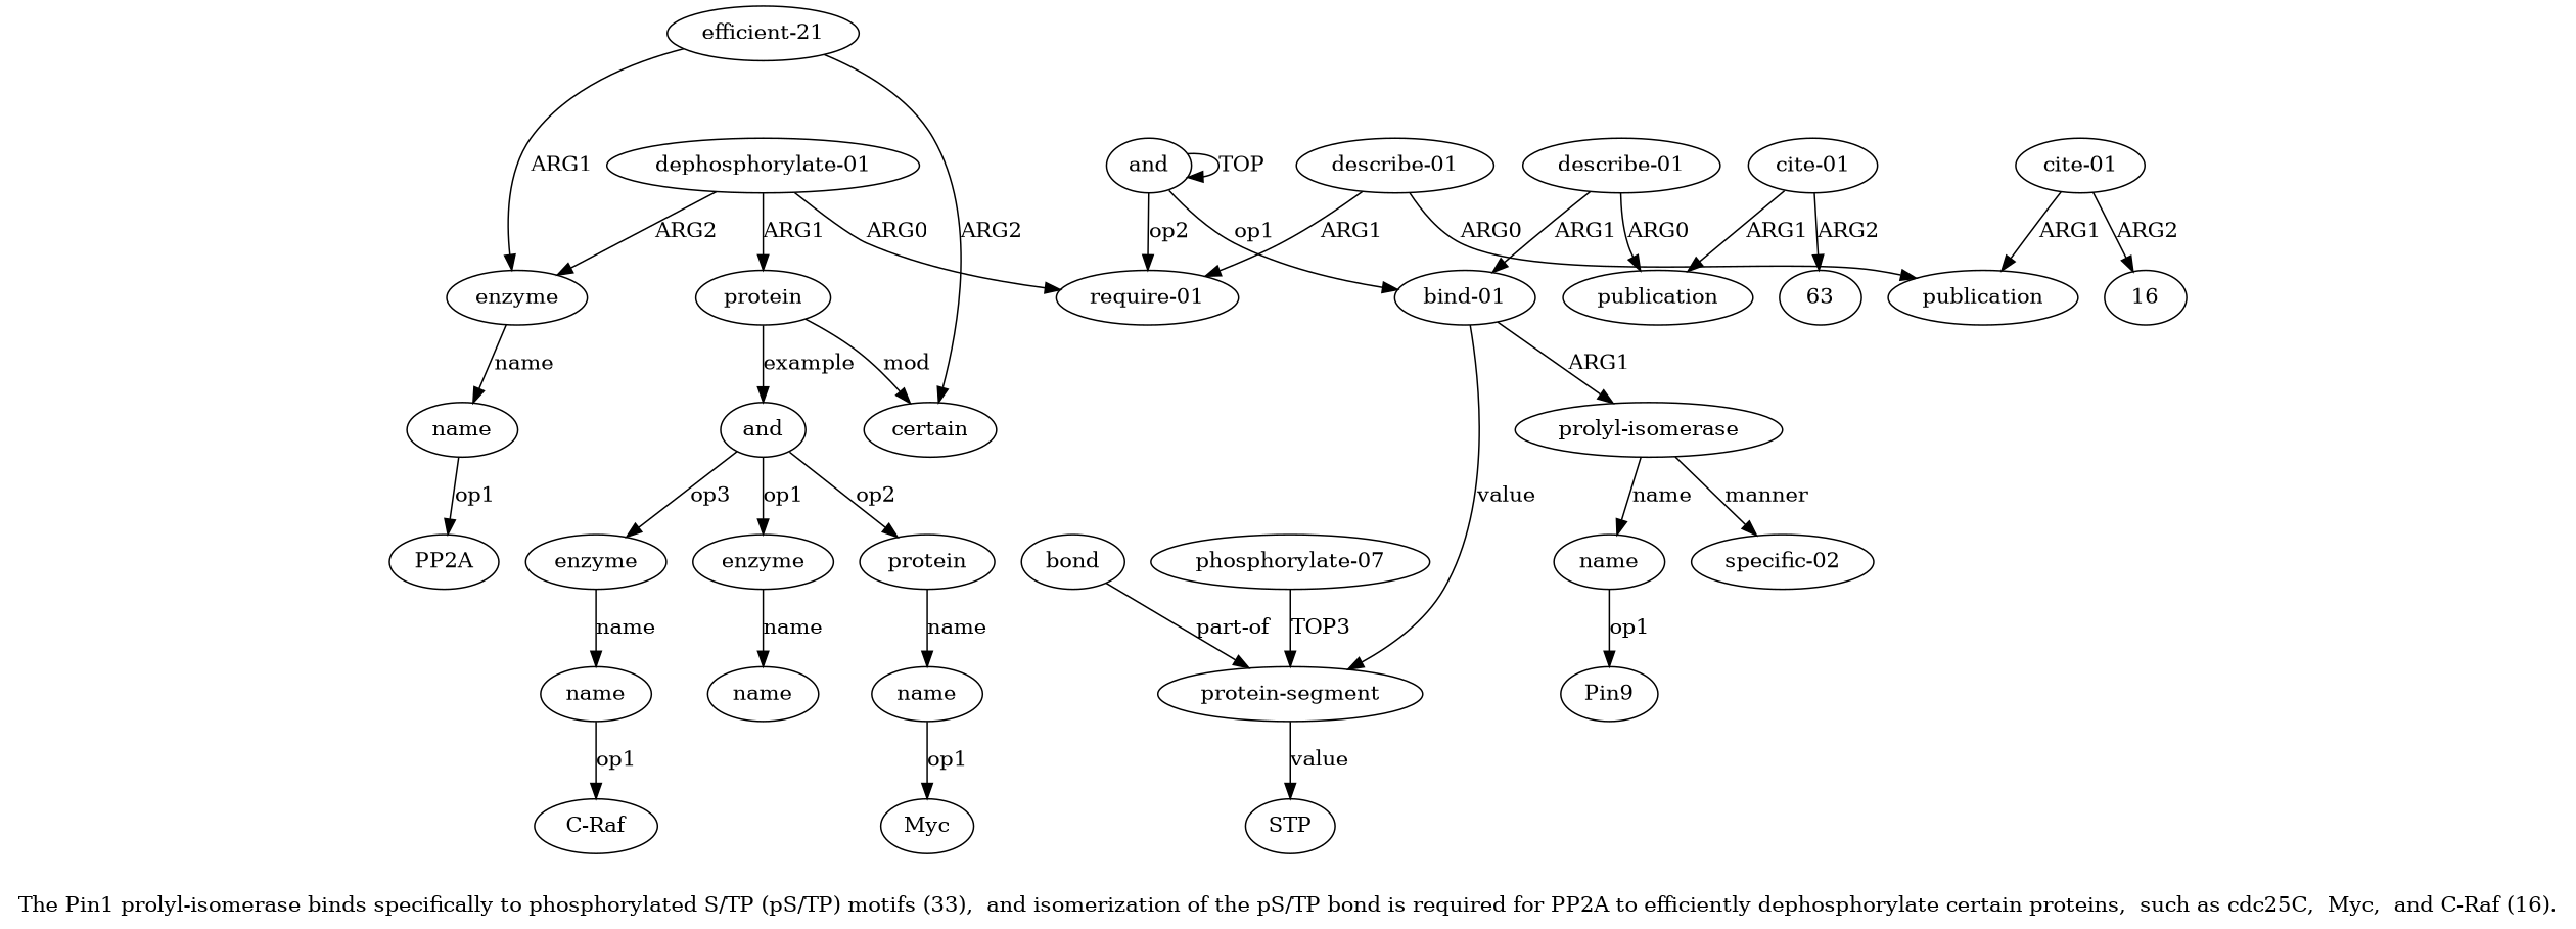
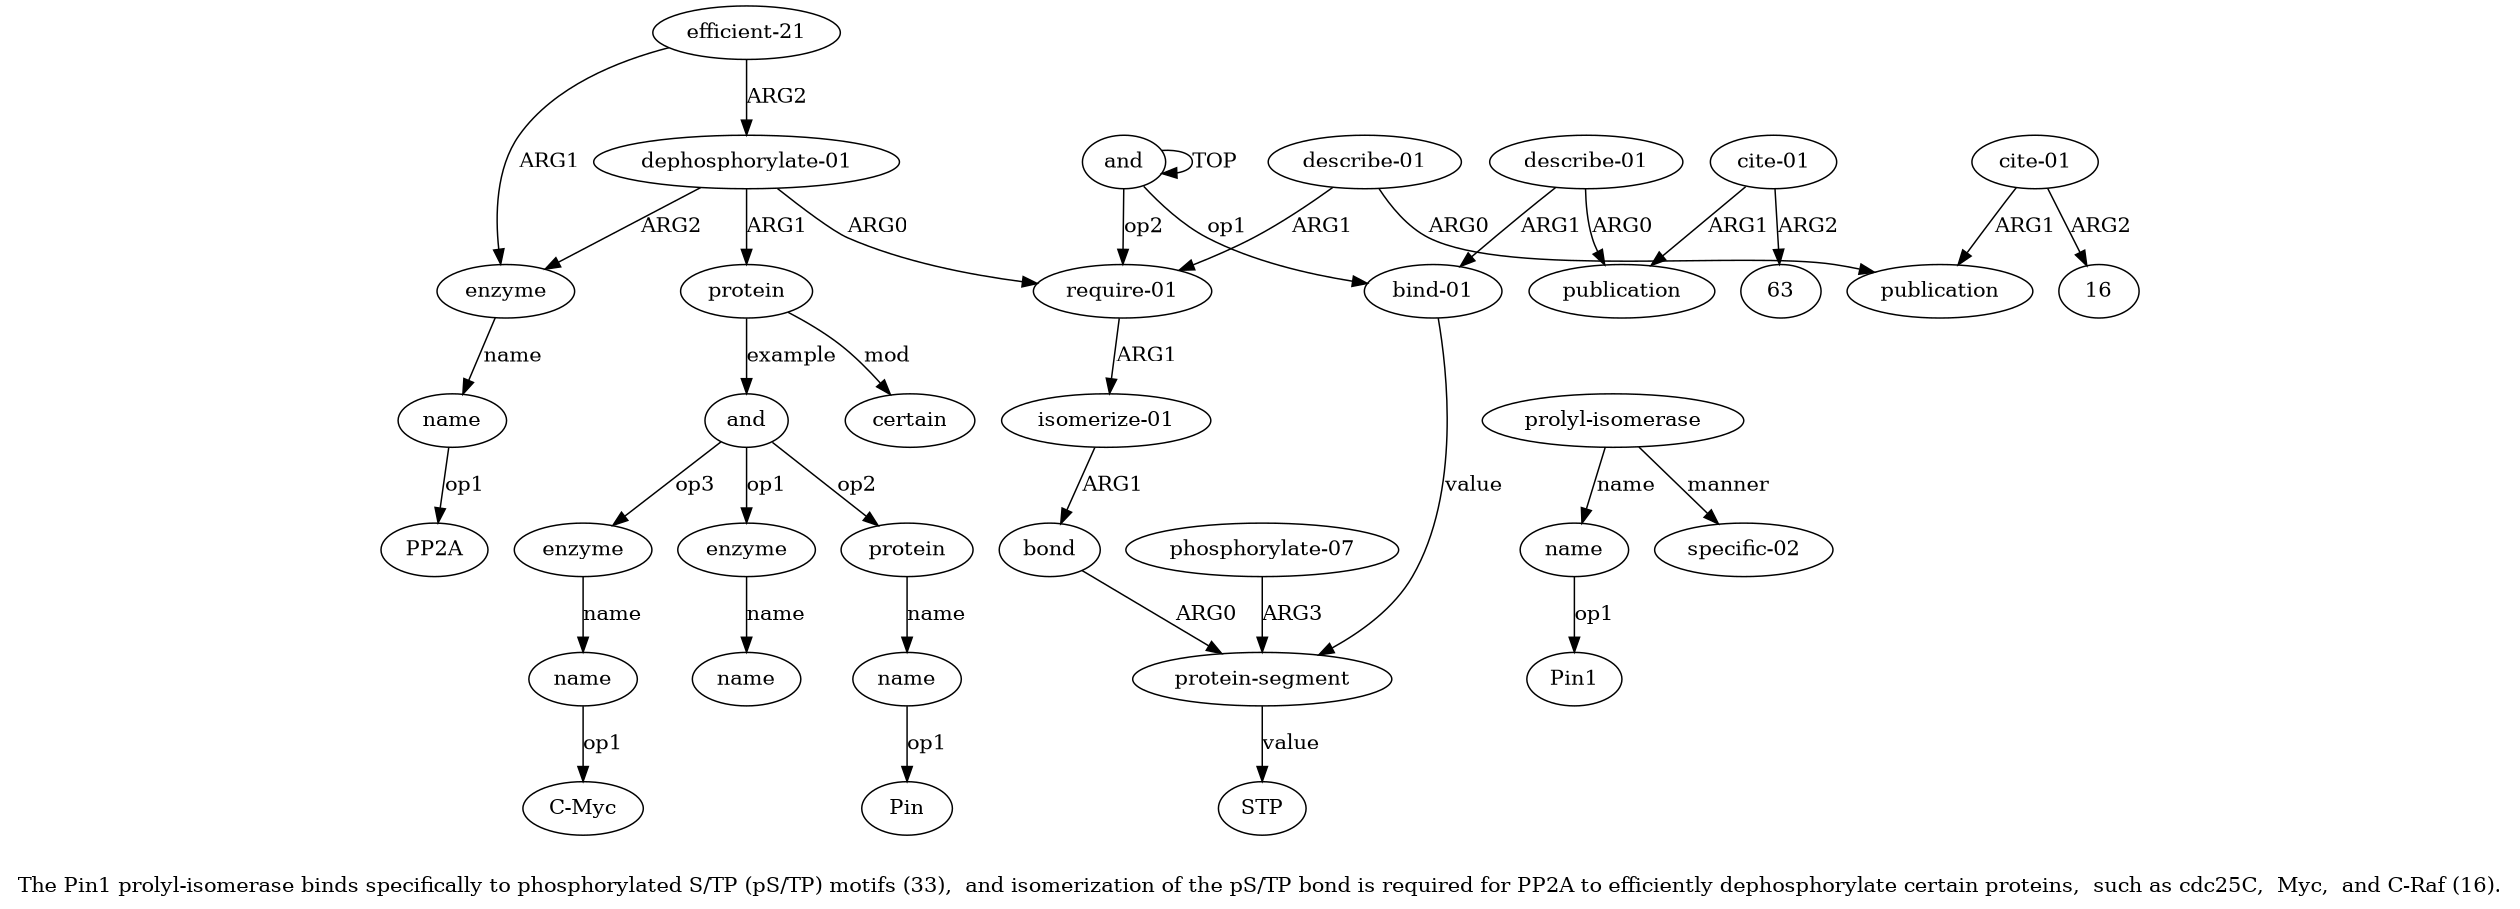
  digraph {
    label="The Pin1 prolyl-isomerase binds specifically to phosphorylated S/TP (pS/TP) motifs (33),  and isomerization of the pS/TP bond is required for PP2A to efficiently dephosphorylate certain proteins,  such as cdc25C,  Myc,  and C-Raf (16)."
    node [color=black gold_ind=-1 gold_label=name test_ind=-1 test_label=name]
    edge [color=black gold_label=ARG1 test_label=ARG1]
    n1 [gold_ind=20 gold_label=certain label=certain test_ind=20 test_label=certain]
    n2 [gold_ind=21 gold_label=enzyme label=enzyme test_ind=21 test_label=enzyme]
    n3 [gold_ind=22 label=name test_ind=22]
    n4 [gold_label=PP2A label=PP2A test_label=PP2A]
    n5 [gold_ind=23 gold_label="efficient-01" label="efficient-21" test_ind=23 test_label="efficient-01"]
    n6 [gold_ind=11 gold_label="dephosphorylate-01" label="dephosphorylate-01" test_ind=11 test_label="dephosphorylate-01"]
    n7 [gold_ind=12 gold_label=protein label=protein test_ind=12 test_label=protein]
    n8 [gold_ind=10 gold_label="require-01" label="require-01" test_ind=10 test_label="require-01"]
    n9 [gold_ind=13 gold_label=and label=and test_ind=13 test_label=and]
+   n10 [gold_ind=24 gold_label="isomerize-01" label="isomerize-01" test_ind=24 test_label="isomerize-01"]
    n11 [gold_ind=25 gold_label=bond label=bond test_ind=25 test_label=bond]
    n12 [gold_ind=4 gold_label="protein-segment" label="protein-segment" test_ind=4 test_label="protein-segment"]
    n13 [gold_label=STP label=STP test_label=STP]
    n14 [gold_ind=26 gold_label="describe-01" label="describe-01" test_ind=26 test_label="describe-01"]
    n15 [gold_ind=27 gold_label=publication label=publication test_ind=27 test_label=publication]
    n16 [gold_ind=28 gold_label="cite-01" label="cite-01" test_ind=28 test_label="cite-01"]
    n17 [gold_label=16 label=16 test_label=16]
-   n18 [gold_label="C-Raf" label="C-Raf" test_label="C-Raf"]
+   n18 [gold_label="C-Raf" label="C-Myc" test_label="C-Raf"]
    n19 [gold_ind=15 label=name test_ind=15]
    n20 [gold_ind=14 gold_label=enzyme label=enzyme test_ind=14 test_label=enzyme]
    n21 [gold_ind=17 label=name test_ind=17]
-   n22 [gold_label=Myc label=Myc test_label=Myc]
+   n22 [gold_label=Myc label=Pin test_label=Myc]
    n23 [gold_ind=16 gold_label=protein label=protein test_ind=16 test_label=protein]
    n24 [gold_ind=18 gold_label=enzyme label=enzyme test_ind=18 test_label=enzyme]
    n25 [gold_ind=19 label=name test_ind=19]
    n26 [gold_ind=1 gold_label="bind-01" label="bind-01" test_ind=1 test_label="bind-01"]
    n27 [gold_ind=2 gold_label="prolyl-isomerase" label="prolyl-isomerase" test_ind=2 test_label="prolyl-isomerase"]
    n28 [gold_ind=6 gold_label="specific-02" label="specific-02" test_ind=6 test_label="specific-02"]
    n29 [gold_ind=3 label=name test_ind=3]
-   n30 [gold_label=Pin1 label=Pin9 test_label=Pin1]
+   n30 [gold_label=Pin1 label=Pin1 test_label=Pin1]
    n31 [gold_ind=0 gold_label=and label=and test_ind=0 test_label=and]
    n32 [gold_ind=5 gold_label="phosphorylate-01" label="phosphorylate-07" test_ind=5 test_label="phosphorylate-01"]
    n33 [gold_ind=7 gold_label="describe-01" label="describe-01" test_ind=7 test_label="describe-01"]
    n34 [gold_ind=8 gold_label=publication label=publication test_ind=8 test_label=publication]
    n35 [gold_ind=9 gold_label="cite-01" label="cite-01" test_ind=9 test_label="cite-01"]
    n36 [gold_label=33 label=63 test_label=33]
    n2 -> n3 [gold_label=name label=name test_label=name]
    n3 -> n4 [gold_label=op1 label=op1 test_label=op1]
    n5 -> n2 [label=ARG1]
-   n5 -> n1 [gold_label=ARG2 label=ARG2 test_label=ARG2]
+   n5 -> n6 [gold_label=ARG2 label=ARG2 test_label=ARG2]
    n6 -> n2 [gold_label=ARG2 label=ARG2 test_label=ARG2]
    n6 -> n7 [label=ARG1]
    n6 -> n8 [gold_label=ARG0 label=ARG0 test_label=ARG0]
    n7 -> n1 [gold_label=mod label=mod test_label=mod]
    n7 -> n9 [gold_label=example label=example test_label=example]
+   n8 -> n10 [label=ARG1]
    n9 -> n20 [gold_label=op1 label=op1 test_label=op1]
    n9 -> n23 [gold_label=op2 label=op2 test_label=op2]
    n9 -> n24 [gold_label=op3 label=op3 test_label=op3]
-   n11 -> n12 [gold_label="part-of" label="part-of" test_label="part-of"]
+   n10 -> n11 [label=ARG1]
+   n11 -> n12 [gold_label="part-of" label=ARG0 test_label="part-of"]
    n12 -> n13 [gold_label=value label=value test_label=value]
    n14 -> n8 [label=ARG1]
    n14 -> n15 [gold_label=ARG0 label=ARG0 test_label=ARG0]
    n16 -> n15 [label=ARG1]
    n16 -> n17 [gold_label=ARG2 label=ARG2 test_label=ARG2]
    n20 -> n19 [gold_label=name label=name test_label=name]
    n21 -> n22 [gold_label=op1 label=op1 test_label=op1]
    n23 -> n21 [gold_label=name label=name test_label=name]
    n24 -> n25 [gold_label=name label=name test_label=name]
    n25 -> n18 [gold_label=op1 label=op1 test_label=op1]
    n26 -> n12 [gold_label=ARG2 label=value test_label=ARG2]
-   n26 -> n27 [label=ARG1]
    n27 -> n28 [gold_label=manner label=manner test_label=manner]
    n27 -> n29 [gold_label=name label=name test_label=name]
    n29 -> n30 [gold_label=op1 label=op1 test_label=op1]
    n31 -> n8 [gold_label=op2 label=op2 test_label=op2]
    n31 -> n26 [gold_label=op1 label=op1 test_label=op1]
    n31 -> n31 [gold_label=TOP label=TOP test_label=TOP]
-   n32 -> n12 [gold_label=ARG3 label=TOP3 test_label=ARG3]
+   n32 -> n12 [gold_label=ARG3 label=ARG3 test_label=ARG3]
    n33 -> n26 [label=ARG1]
    n33 -> n34 [gold_label=ARG0 label=ARG0 test_label=ARG0]
    n35 -> n34 [label=ARG1]
    n35 -> n36 [gold_label=ARG2 label=ARG2 test_label=ARG2]
  }
